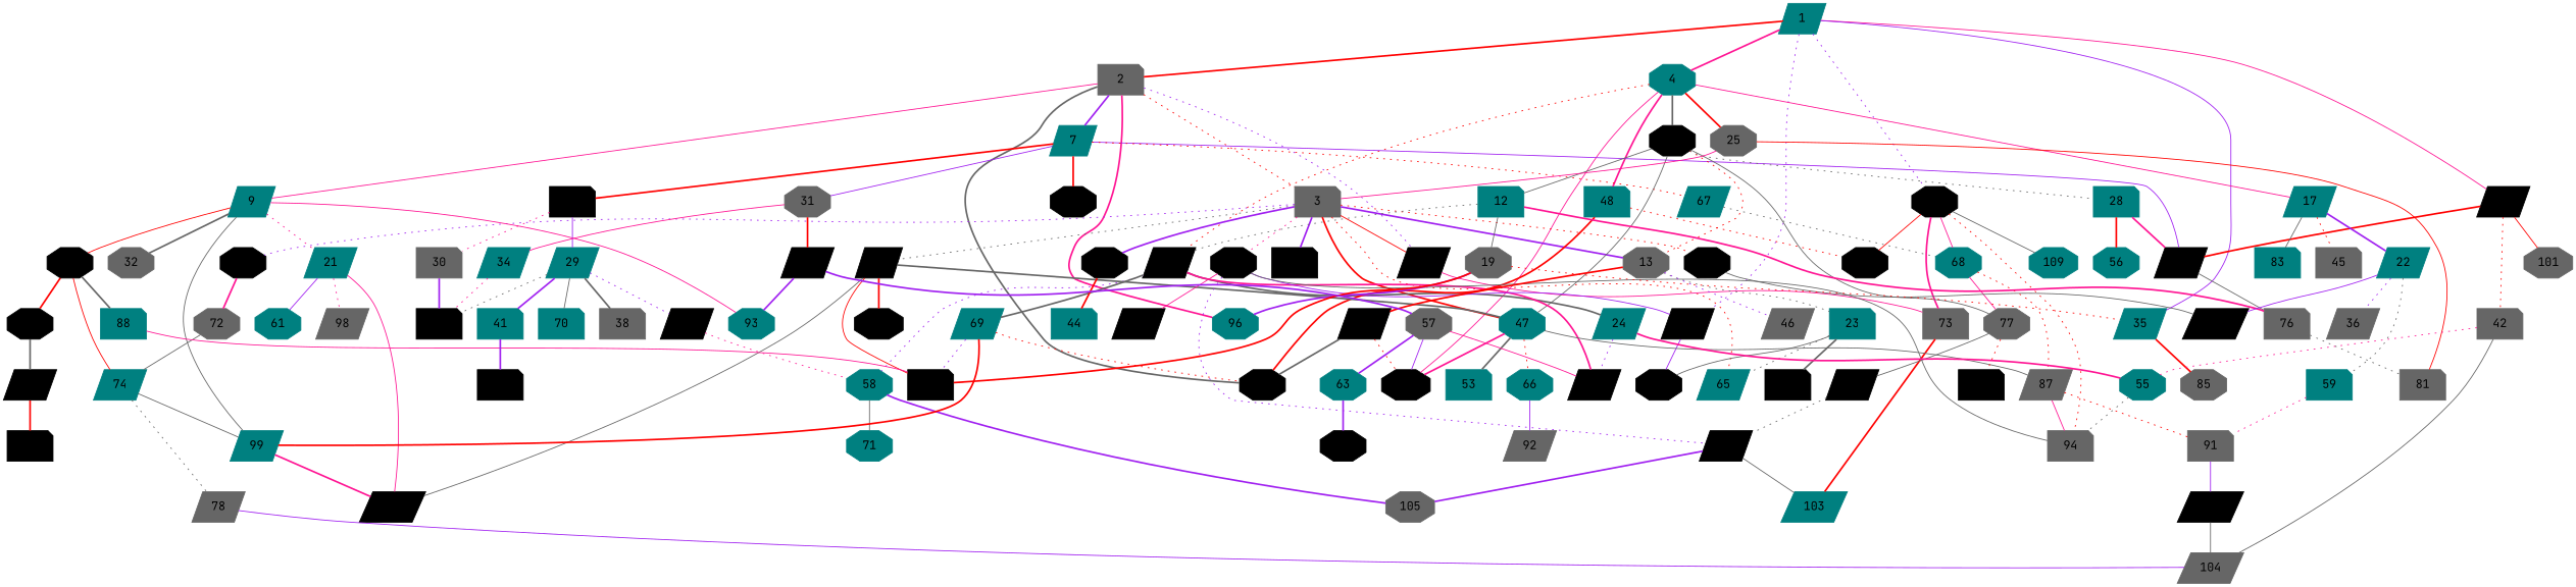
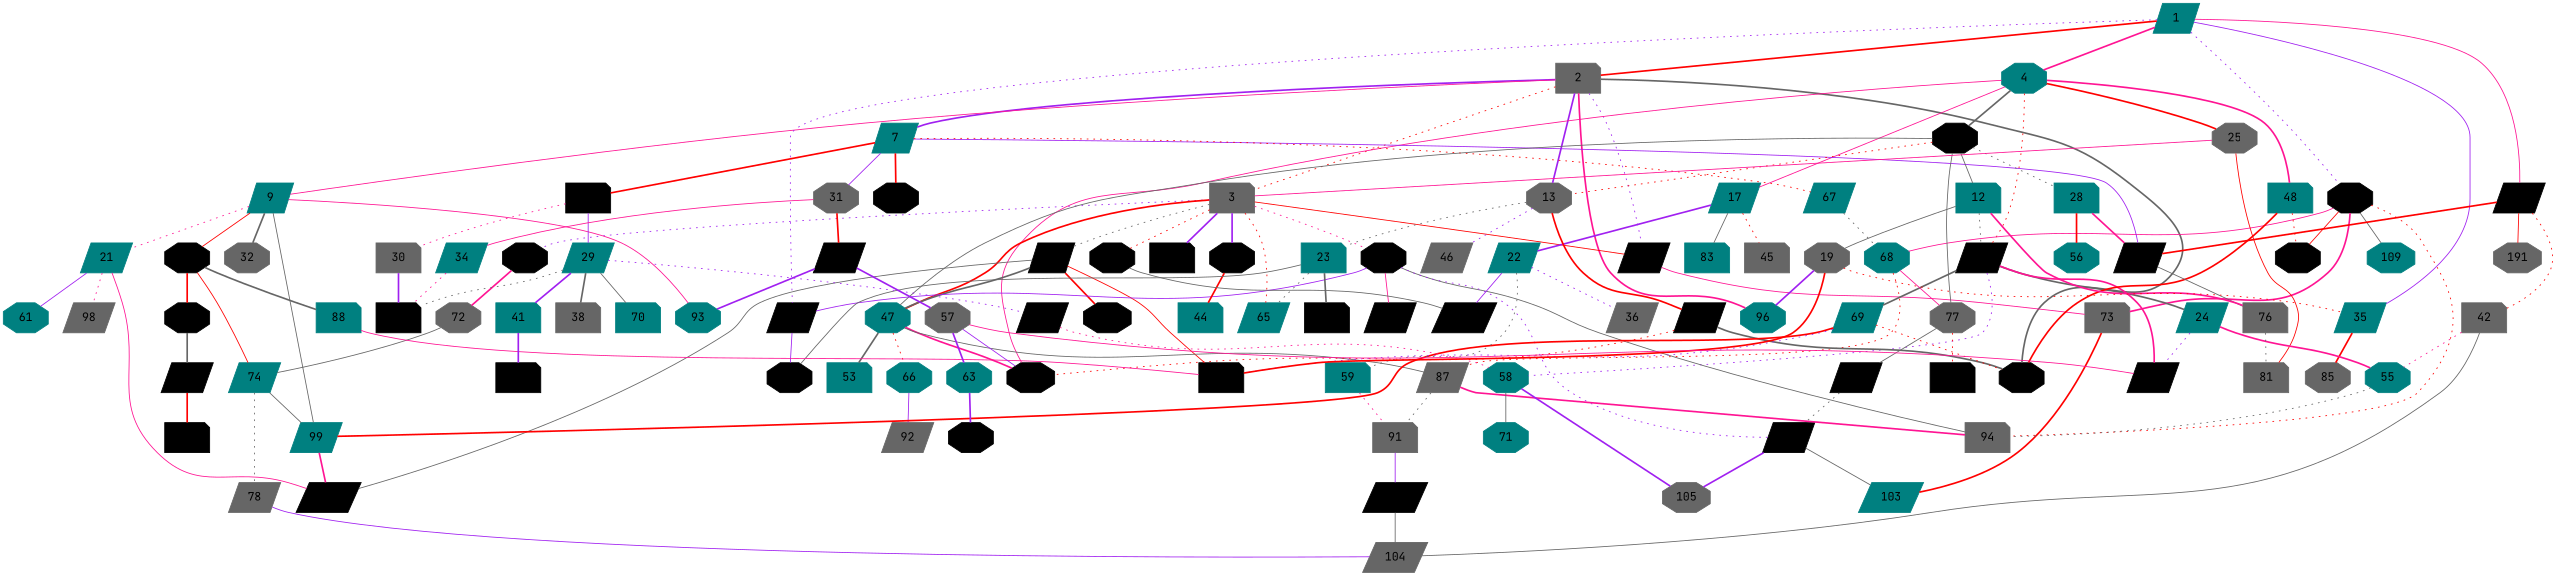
  graph {
    fontname="JetBrains Mono"
    node [color=teal fontname="JetBrains Mono" shape=parallelogram style=filled]
    edge [color=gray40 fontname="JetBrains Mono" style=bold]
    2 [color=gray40 shape=note]
    1
    4 [shape=octagon]
    10 [color=black shape=octagon]
    14 [color=black]
    35
    52 [color=black]
    3 [color=gray40 shape=note]
    7
    9
    11 [color=black]
    84 [color=black shape=octagon]
    96 [shape=octagon]
    5 [color=black shape=octagon]
    16 [color=black]
    17
    25 [color=gray40 shape=octagon]
    48 [shape=note]
    107 [color=black shape=octagon]
    94 [color=gray40 shape=note]
    68 [shape=octagon]
    73 [color=gray40 shape=note]
    95 [color=black shape=octagon]
    109 [shape=octagon]
    50 [color=black]
    42 [color=gray40 shape=note]
-   101 [color=gray40 shape=octagon]
+   101 [color=gray40 shape=octagon label=191]
    85 [color=gray40 shape=octagon]
    90 [color=black shape=octagon]
    6 [color=black]
    8 [color=black shape=octagon]
    13 [color=gray40 shape=octagon]
    26 [color=black shape=octagon]
    40 [color=black shape=note]
    43 [color=black shape=octagon]
    47 [shape=octagon]
    65
    75 [color=black shape=octagon]
    15 [color=black shape=note]
    31 [color=gray40 shape=octagon]
    64 [color=black shape=octagon]
    67
    18 [color=black shape=octagon]
    21
    32 [color=gray40 shape=octagon]
    93 [shape=octagon]
    99
    89 [color=black shape=note]
    106 [color=black]
    108 [color=black shape=octagon]
    51 [color=black]
    97 [color=black]
    23 [shape=note]
    46 [color=gray40]
    54 [color=black]
    72 [color=gray40 shape=octagon]
    44 [shape=note]
    53 [shape=note]
    66 [shape=octagon]
    87 [color=gray40]
    100 [color=black]
    12 [shape=note]
    28 [shape=note]
    77 [color=gray40 shape=octagon]
    24
    58 [shape=octagon]
    69
    79 [color=black]
    22
    45 [color=gray40 shape=note]
    83 [shape=note]
    81 [color=gray40 shape=note]
    19 [color=gray40 shape=octagon]
    76 [color=gray40 shape=note]
    56 [shape=octagon]
    80 [color=black shape=note]
    82 [color=black]
    29
    30 [color=gray40 shape=note]
    33 [color=black]
    34
    105 [color=gray40 shape=octagon]
    103
    20 [color=black shape=octagon]
    74
    88 [shape=note]
    61 [shape=octagon]
    98 [color=gray40]
    62 [color=black shape=note]
    55 [shape=octagon]
    104 [color=gray40]
    37 [color=black]
    38 [color=gray40 shape=note]
    41 [shape=note]
    49 [color=black shape=note]
    70 [shape=note]
    71 [shape=octagon]
    36 [color=gray40]
    59 [shape=note]
    27 [color=black]
    78 [color=gray40]
    39 [color=black shape=note]
    91 [color=gray40 shape=note]
    60 [color=black shape=note]
    57 [color=gray40 shape=octagon]
    63 [shape=octagon]
    92 [color=gray40]
    86 [color=black shape=octagon]
    102 [color=black]
    2 -- 3 [color=red style=dotted]
    2 -- 7 [color=purple]
    2 -- 9 [color=deeppink style=solid]
    2 -- 11 [color=purple style=dotted]
    2 -- 84
    2 -- 96 [color=deeppink]
    1 -- 2 [color=red]
    1 -- 4 [color=deeppink]
    1 -- 10 [color=purple style=dotted]
    1 -- 14 [color=deeppink style=solid]
    1 -- 35 [color=purple style=solid]
    1 -- 52 [color=purple style=dotted]
    4 -- 5
    4 -- 16 [color=red style=dotted]
    4 -- 17 [color=deeppink style=solid]
    4 -- 25 [color=red]
    4 -- 48 [color=deeppink]
    4 -- 107 [color=deeppink style=solid]
    10 -- 94 [color=red style=dotted]
    10 -- 68 [color=deeppink style=solid]
    10 -- 73 [color=deeppink]
    10 -- 95 [color=red style=solid]
    10 -- 109 [style=solid]
    14 -- 50 [color=red]
    14 -- 42 [color=red style=dotted]
    14 -- 101 [color=red style=solid]
    35 -- 85 [color=red]
    52 -- 90 [color=purple style=solid]
    3 -- 11 [color=red style=solid]
    3 -- 6 [style=dotted]
    3 -- 8 [color=deeppink style=dotted]
-   3 -- 13 [color=purple]
+   2 -- 13 [color=purple]
    3 -- 26 [color=purple style=dotted]
    3 -- 40 [color=purple]
    3 -- 43 [color=purple]
    3 -- 47 [color=red]
    3 -- 65 [color=red style=dotted]
    3 -- 75 [color=red style=dotted]
    7 -- 50 [color=purple style=solid]
    7 -- 15 [color=red]
    7 -- 31 [color=purple style=solid]
    7 -- 64 [color=red]
    7 -- 67 [color=red style=dotted]
    9 -- 18 [color=red style=solid]
    9 -- 21 [color=deeppink style=dotted]
    9 -- 32
    9 -- 93 [color=deeppink style=solid]
    9 -- 99 [style=solid]
    11 -- 73 [color=deeppink style=solid]
    5 -- 13 [color=red style=dotted]
    5 -- 47 [style=solid]
    5 -- 12 [style=solid]
    5 -- 28 [style=dotted]
    5 -- 77 [style=solid]
    16 -- 24
    16 -- 58 [color=purple style=dotted]
    16 -- 69
    16 -- 79 [color=deeppink]
    17 -- 22 [color=purple]
    17 -- 45 [color=red style=dotted]
    17 -- 83 [style=solid]
    25 -- 3 [color=deeppink style=solid]
    25 -- 81 [color=red style=solid]
    48 -- 84 [color=red]
    48 -- 95 [color=red style=dotted]
    68 -- 87 [color=red style=dotted]
    68 -- 77 [color=deeppink style=solid]
    73 -- 103 [color=red]
    50 -- 76 [style=solid]
    42 -- 55 [color=deeppink style=dotted]
    42 -- 104 [style=solid]
    6 -- 47
    6 -- 89 [color=red style=solid]
    6 -- 106 [style=solid]
    6 -- 108 [color=red]
    8 -- 52 [color=purple style=solid]
    8 -- 94 [style=solid]
    8 -- 51 [color=deeppink style=solid]
    8 -- 97 [color=purple style=dotted]
    13 -- 23 [style=dotted]
    13 -- 46 [color=purple style=dotted]
    13 -- 54 [color=red]
    26 -- 72 [color=deeppink]
    43 -- 44 [color=red]
    47 -- 107 [color=deeppink]
    47 -- 53
    47 -- 66 [color=red style=dotted]
    47 -- 87 [style=solid]
    75 -- 100 [style=solid]
    15 -- 29 [color=purple style=solid]
    15 -- 30 [color=deeppink style=dotted]
    31 -- 33 [color=red]
    31 -- 34 [color=deeppink style=solid]
    67 -- 68 [style=dotted]
    18 -- 20 [color=red]
    18 -- 74 [color=red style=solid]
    18 -- 88
    21 -- 106 [color=deeppink style=solid]
    21 -- 61 [color=purple style=solid]
    21 -- 98 [color=deeppink style=dotted]
    99 -- 106 [color=deeppink]
    97 -- 105 [color=purple]
    97 -- 103 [style=solid]
    23 -- 90 [style=solid]
    23 -- 65 [style=dotted]
    23 -- 62
    54 -- 84
    54 -- 107 [color=red style=dotted]
    72 -- 74 [style=solid]
    66 -- 92 [color=purple style=solid]
-   87 -- 94 [color=deeppink style=solid]
-   87 -- 91 [color=red style=dotted]
+   87 -- 94 [color=deeppink]
+   87 -- 91 [style=dotted]
    12 -- 16 [style=dotted]
    12 -- 19 [style=solid]
    12 -- 76 [color=deeppink]
    28 -- 50 [color=deeppink]
    28 -- 56 [color=red]
    77 -- 80 [color=red style=dotted]
    77 -- 82 [style=solid]
    24 -- 79 [color=purple style=dotted]
    24 -- 55 [color=deeppink]
    58 -- 105 [color=purple]
    58 -- 71 [style=solid]
    69 -- 84 [color=red style=dotted]
    69 -- 99 [color=red]
    69 -- 89 [color=purple style=dotted]
    22 -- 100 [color=purple style=solid]
    22 -- 36 [color=purple style=dotted]
    22 -- 59 [style=dotted]
    19 -- 35 [color=red style=dotted]
    19 -- 96 [color=purple]
    19 -- 89 [color=red]
    76 -- 81 [style=dotted]
    82 -- 97 [style=dotted]
    29 -- 37 [color=purple style=dotted]
    29 -- 38
    29 -- 41 [color=purple]
    29 -- 49 [style=dotted]
    29 -- 70 [style=solid]
    30 -- 49 [color=purple]
    33 -- 93 [color=purple]
    33 -- 57 [color=purple]
    34 -- 49 [color=deeppink style=dotted]
    20 -- 27
    74 -- 99 [style=solid]
    74 -- 78 [style=dotted]
    88 -- 89 [color=deeppink style=solid]
    55 -- 94 [style=dotted]
    37 -- 58 [color=deeppink style=dotted]
    41 -- 60 [color=purple]
    59 -- 91 [color=deeppink style=dotted]
    27 -- 39 [color=red]
    78 -- 104 [color=purple style=solid]
    91 -- 102 [color=purple style=solid]
    57 -- 107 [color=purple style=solid]
    57 -- 79 [color=deeppink style=solid]
    57 -- 63 [color=purple]
    63 -- 86 [color=purple]
    102 -- 104 [style=solid]
  }
